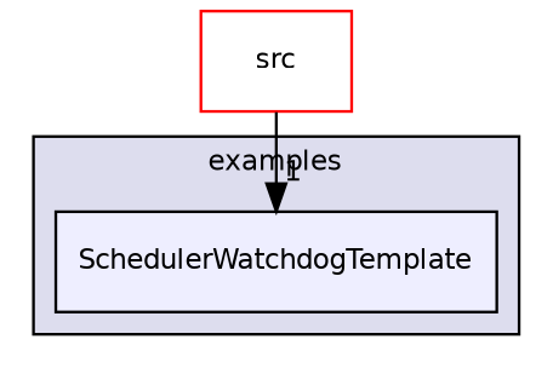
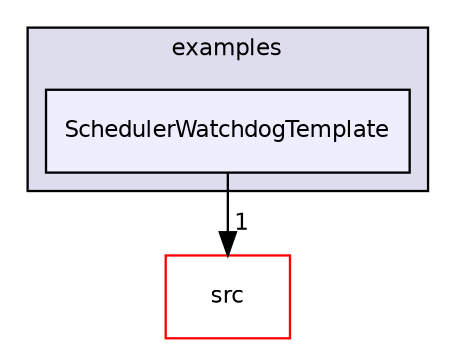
  digraph {
    compound=true
    node [fontname=Helvetica fontsize=10 shape=box style=filled]
    n1 [fillcolor="#eeeeff" label=SchedulerWatchdogTemplate pencolor=black]
    n2 [color=red fillcolor=white label=src]
    subgraph cluster_1 {
      bgcolor="#ddddee"
      fontname=Helvetica
      fontsize=10
      label=examples
      pencolor=black
      n1
    }
-   n2 -> n1 [headlabel=1 labeldistance=1.5 labelfontname=Helvetica labelfontsize=10]
+   n1 -> n2 [headlabel=1 labeldistance=1.5 labelfontname=Helvetica labelfontsize=10]
  }
